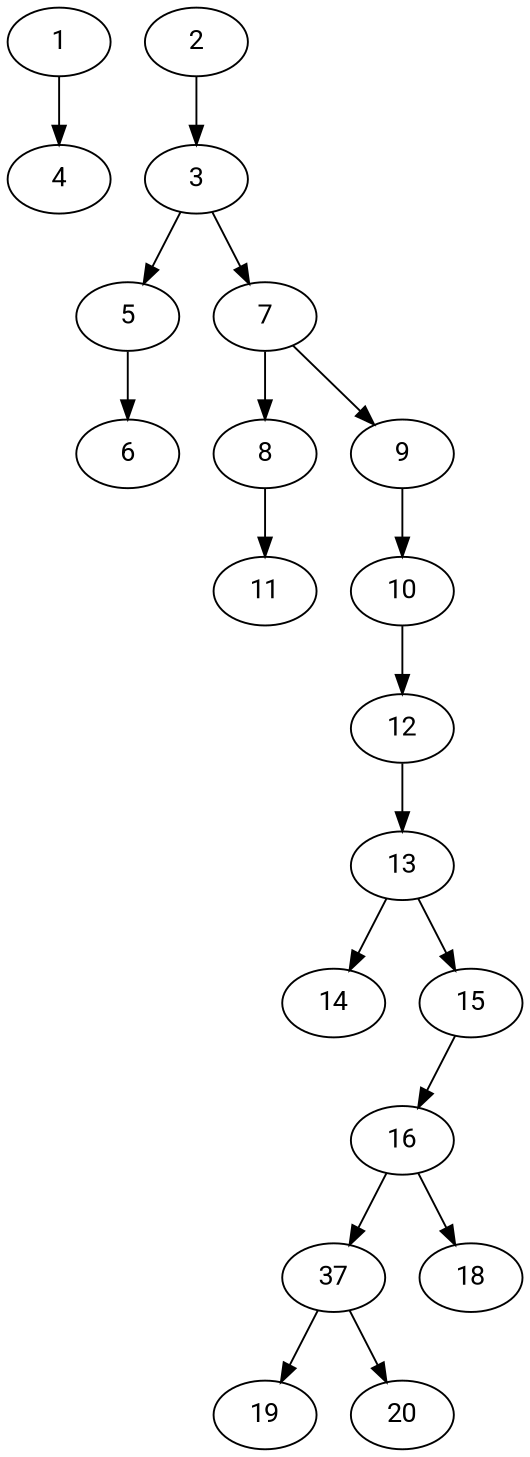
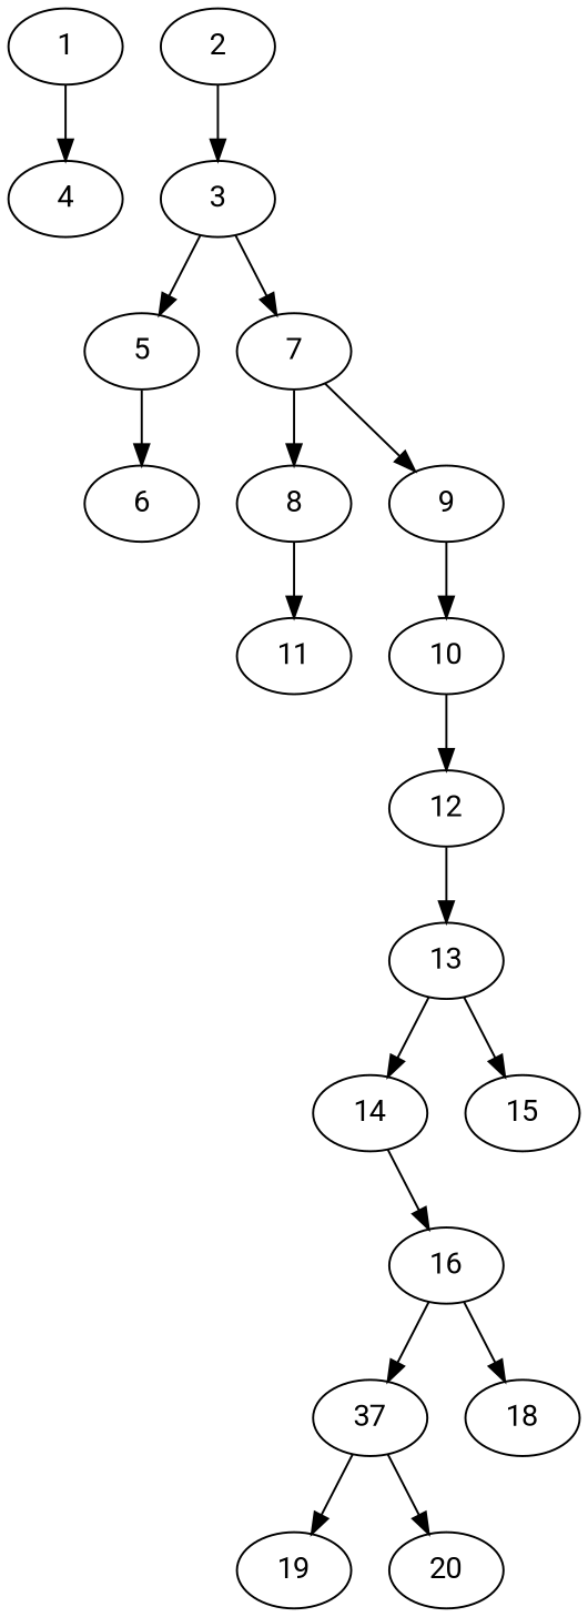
  digraph {
    fontname=Roboto
    node [alpha=0.10 fontname=Roboto]
    edge [fontname=Roboto]
    1 [alpha=0.17 expect_size=17917952]
    4 [alpha=0.04 expect_size=15946752]
    2 [alpha=0.12 expect_size=43621376]
    3 [alpha=0.15 expect_size=29475840]
    5 [alpha=0.12 expect_size=15319040]
    7 [expect_size=43366400]
    6 [alpha=0.08 expect_size=16007168]
    8 [alpha=0.08 expect_size=15011840]
    9 [alpha=0.17 expect_size=52377600]
    11 [alpha=0.08 expect_size=30227456]
    10 [expect_size=31588352]
    12 [alpha=0.15 expect_size=22910976]
    13 [alpha=0.12 expect_size=52378624]
    14 [alpha=0.16 expect_size=39866368]
    15 [alpha=0.14 expect_size=49992704]
    16 [expect_size=30604288]
    n17 [alpha=0.06 expect_size=48534528 label=37]
    18 [expect_size=26079232]
    19 [alpha=0.14 expect_size=45305856]
    20 [alpha=0.02 expect_size=37578752]
    1 -> 4
    2 -> 3
    3 -> 5
    3 -> 7
    5 -> 6
    7 -> 8
    7 -> 9
    8 -> 11
    9 -> 10
    10 -> 12
    12 -> 13
    13 -> 14
    13 -> 15
-   15 -> 16
+   14 -> 16
    16 -> n17
    16 -> 18
    n17 -> 19
    n17 -> 20
  }
